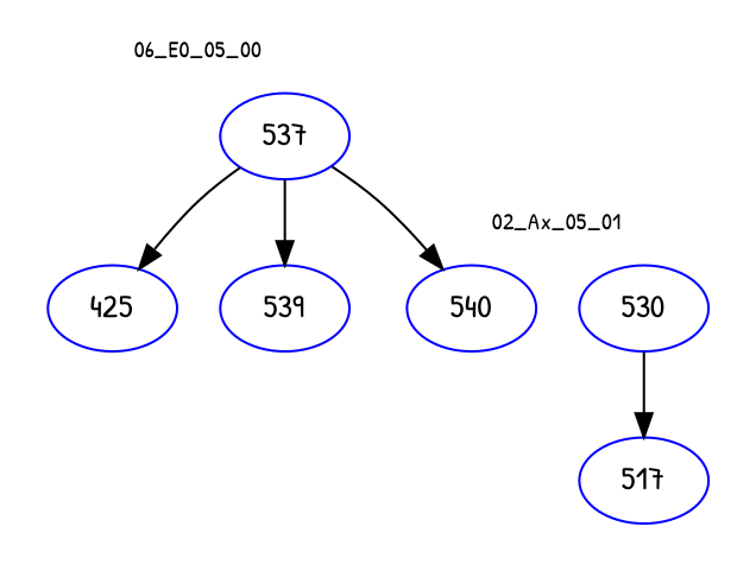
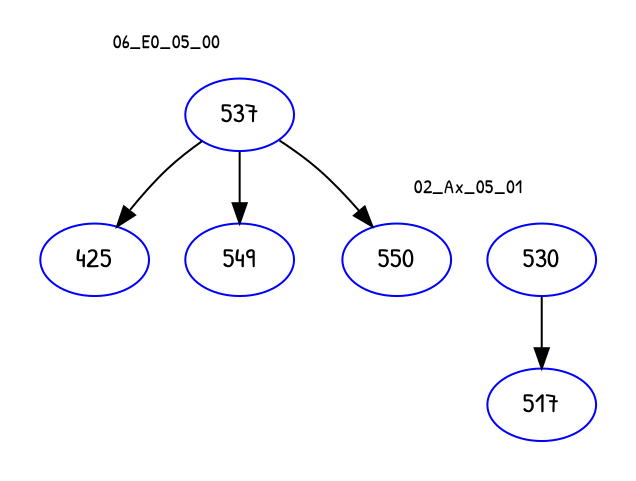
  digraph {
    fontname="Patrick Hand"
    node [color=blue fontname="Patrick Hand"]
    edge [color=black fontname="Patrick Hand"]
    n1 [label=530]
    n2 [label=517]
-   n3 [label=540]
+   n3 [label=550]
    n4 [label=537]
    n5 [label=425]
-   n6 [label=539]
+   n6 [label=549]
    subgraph cluster_1 {
      color=white
      fontsize=10
      label="02_Ax_05_01"
      n1
      n2
      n3
    }
    subgraph cluster_2 {
      color=white
      fontsize=10
      label="06_E0_05_00"
      n4
      n5
      n6
    }
    n1 -> n2
    n4 -> n3
    n4 -> n5
    n4 -> n6
  }
